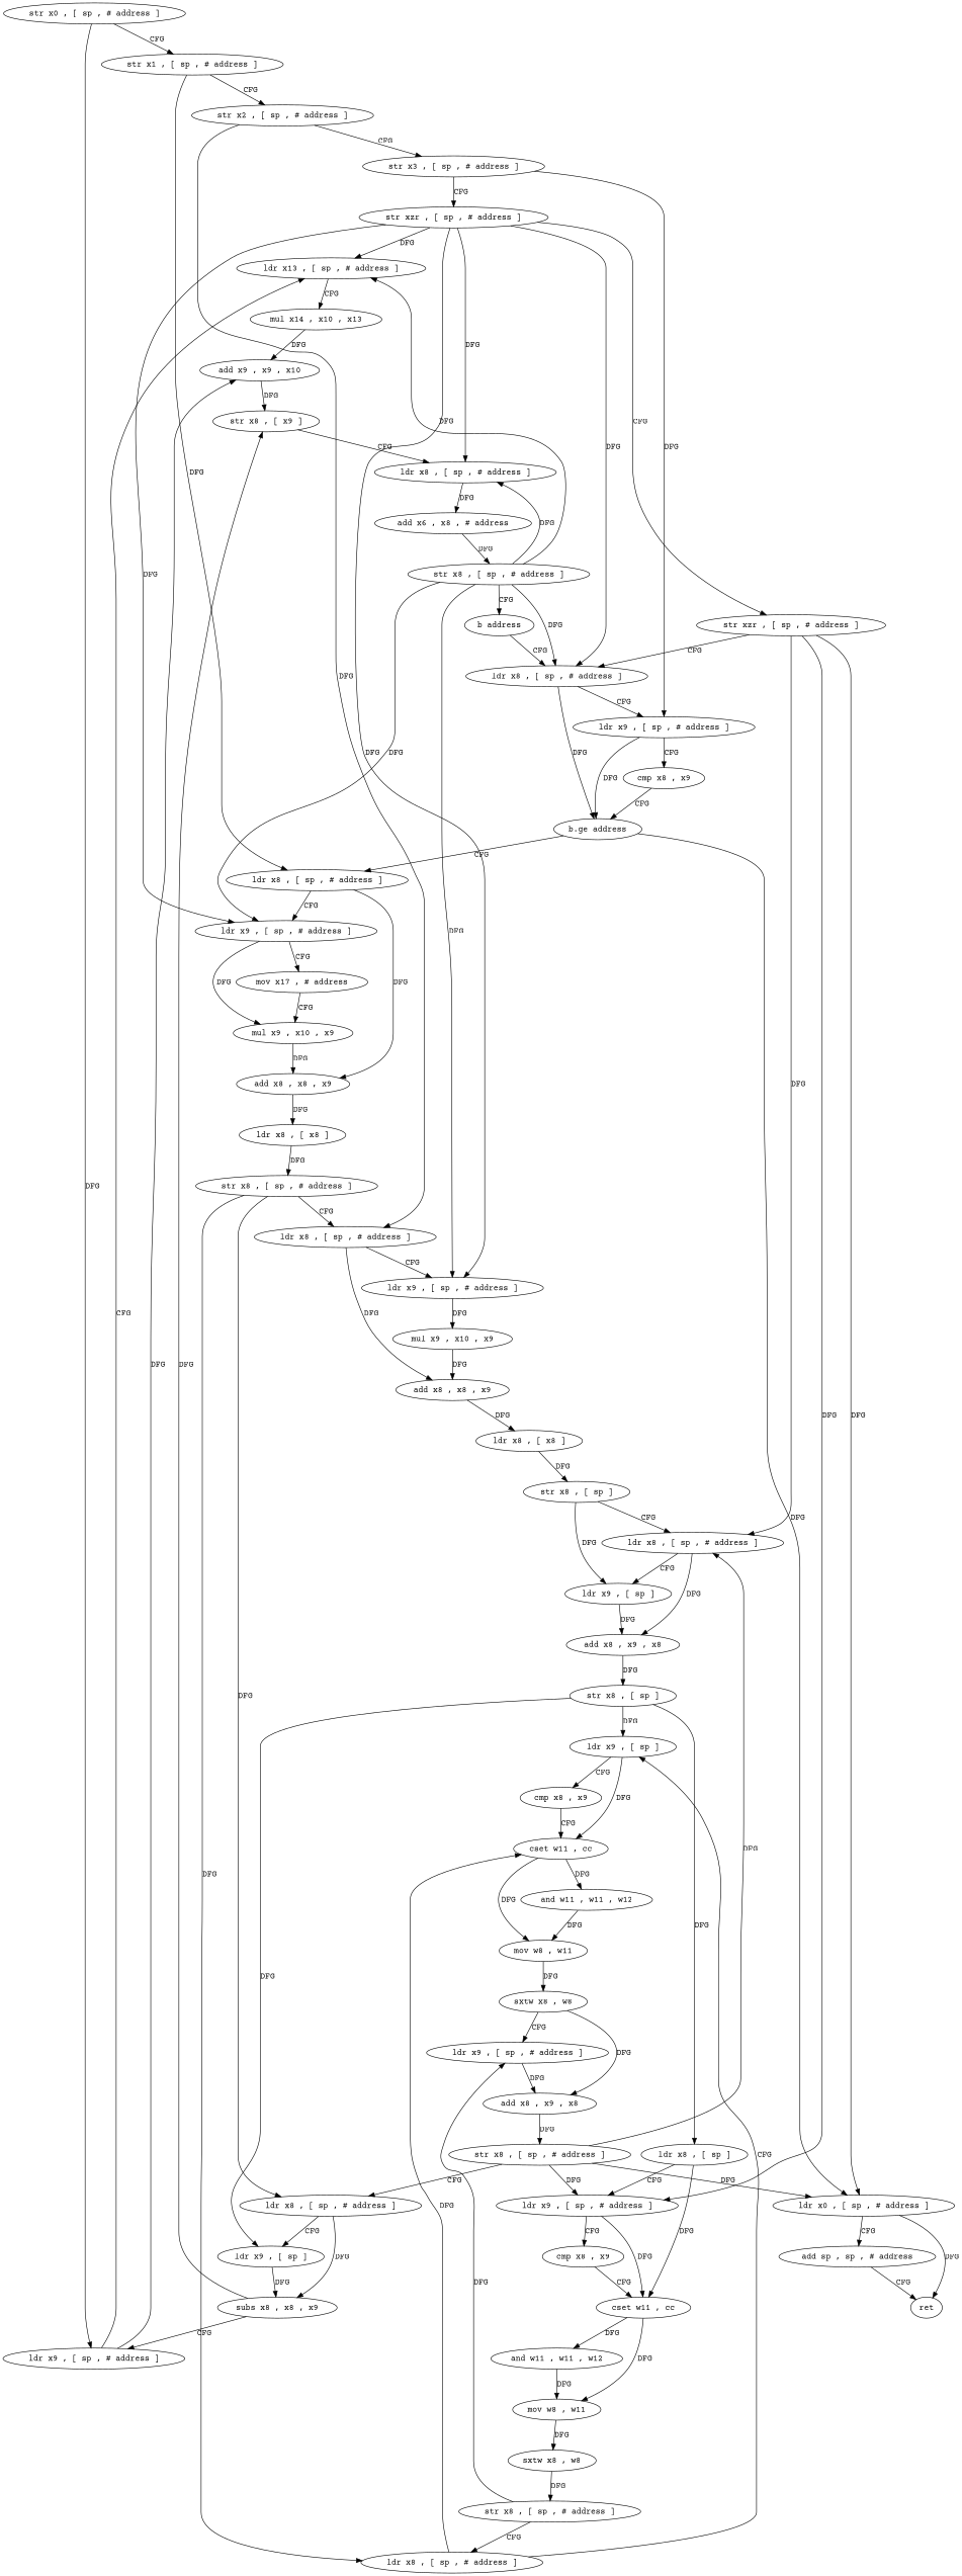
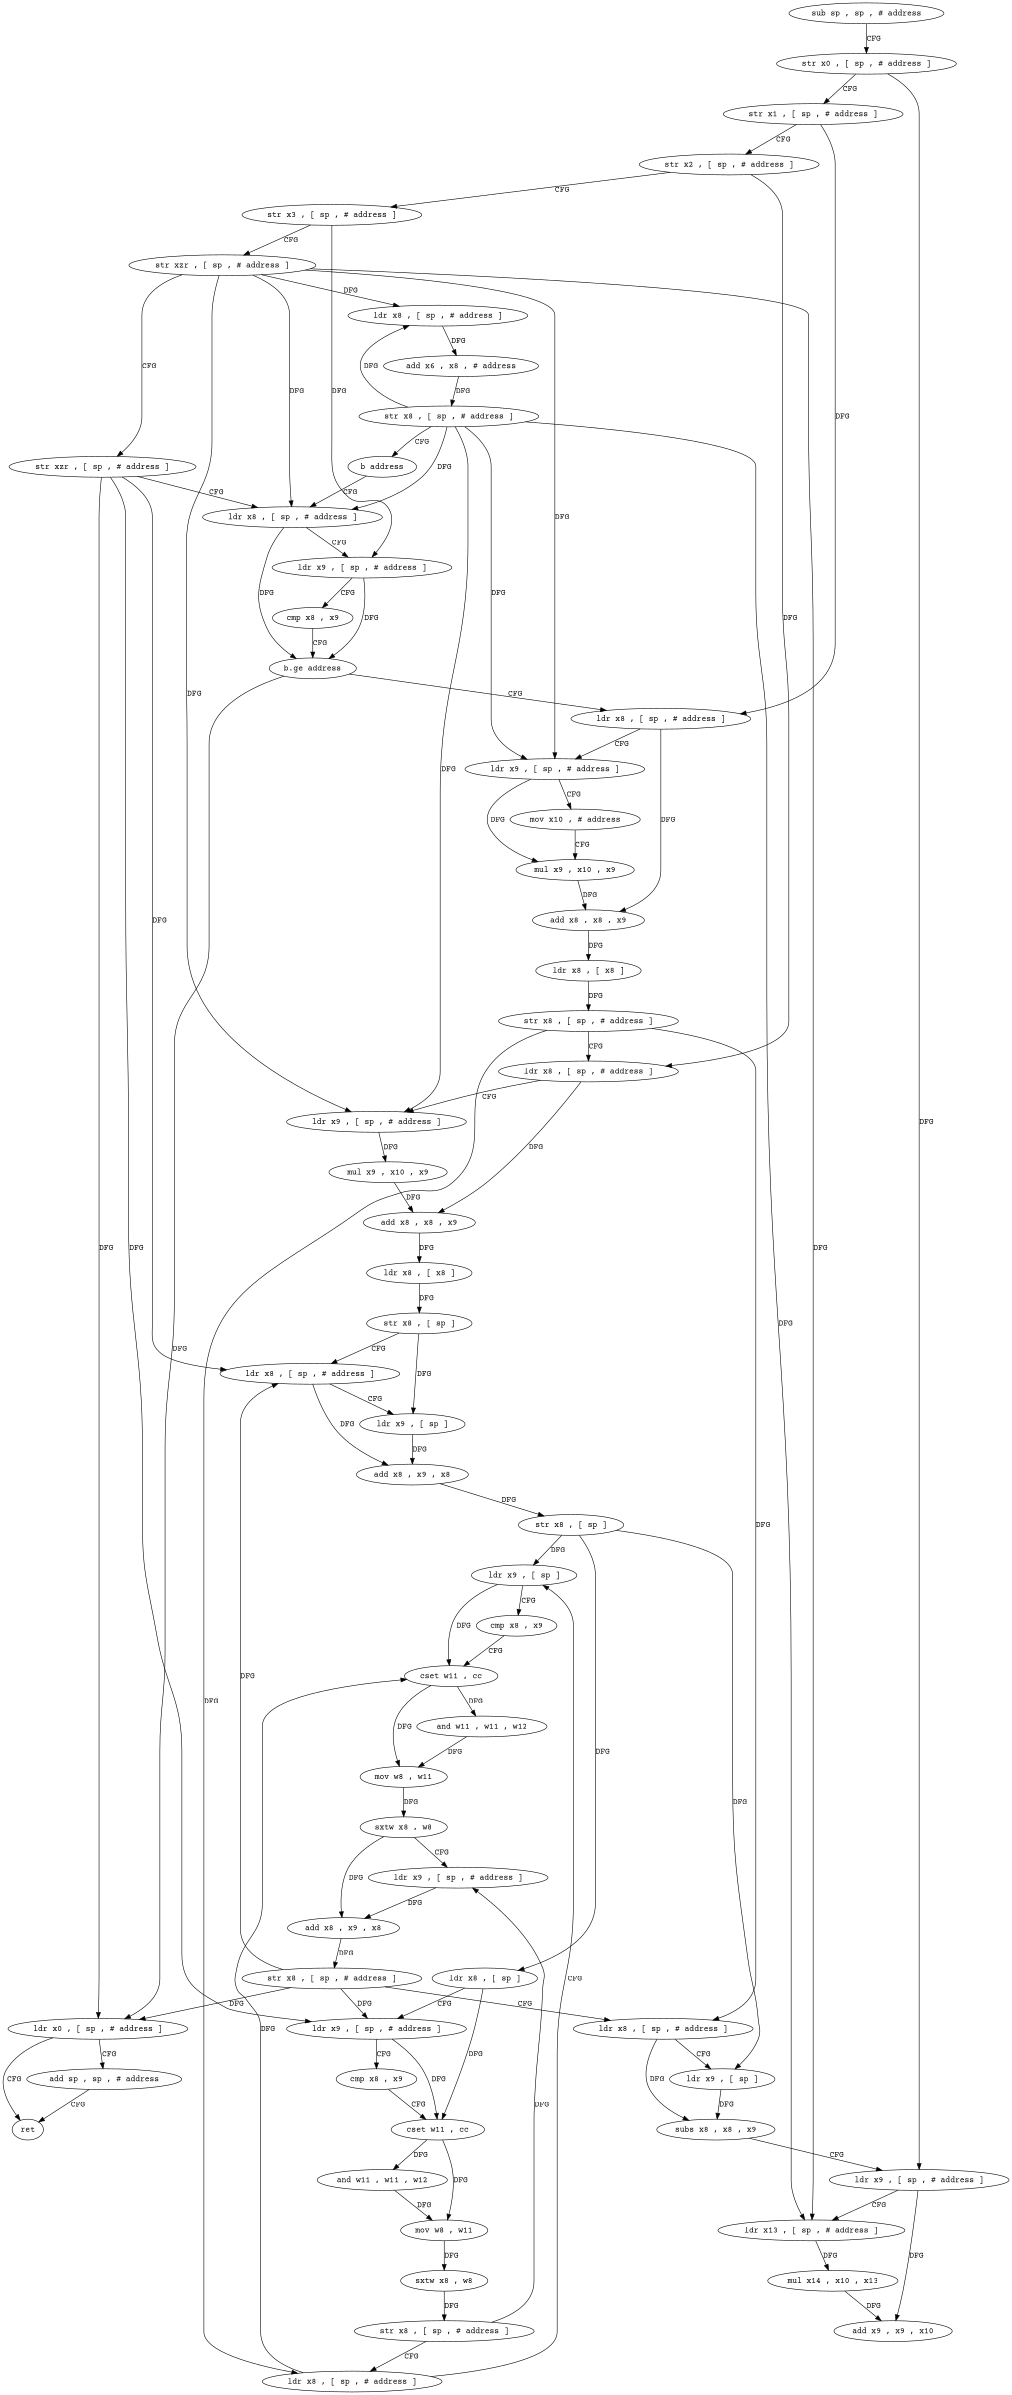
  digraph {
    fontname="Courier Prime"
    node [fontname="Courier Prime"]
    edge [fontname="Courier Prime"]
+   n1 [label="sub sp , sp , # address"]
    n2 [label="str x0 , [ sp , # address ]"]
    n3 [label="str x1 , [ sp , # address ]"]
    n4 [label="ldr x9 , [ sp , # address ]"]
    n5 [label="str x2 , [ sp , # address ]"]
    n6 [label="ldr x8 , [ sp , # address ]"]
    n7 [label="ldr x13 , [ sp , # address ]"]
    n8 [label="add x9 , x9 , x10"]
    n9 [label="str x3 , [ sp , # address ]"]
    n10 [label="ldr x8 , [ sp , # address ]"]
    n11 [label="ldr x9 , [ sp , # address ]"]
    n12 [label="add x8 , x8 , x9"]
    n13 [label="str xzr , [ sp , # address ]"]
    n14 [label="ldr x9 , [ sp , # address ]"]
    n15 [label="ldr x9 , [ sp , # address ]"]
    n16 [label="add x8 , x8 , x9"]
    n17 [label="str xzr , [ sp , # address ]"]
    n18 [label="ldr x8 , [ sp , # address ]"]
    n19 [label="ldr x8 , [ sp , # address ]"]
    n20 [label="b.ge address"]
    n21 [label="cmp x8 , x9"]
    n22 [label="ldr x0 , [ sp , # address ]"]
    n23 [label="ldr x8 , [ sp , # address ]"]
    n24 [label="ldr x9 , [ sp , # address ]"]
-   n25 [label="mov x17 , # address"]
+   n25 [label="mov x10 , # address"]
    n26 [label="mul x9 , x10 , x9"]
    n27 [label="mul x9 , x10 , x9"]
    n28 [label="mul x14 , x10 , x13"]
    n29 [label="add x6 , x8 , # address"]
    n30 [label="add sp , sp , # address"]
    n31 [label=ret]
    n32 [label="ldr x9 , [ sp ]"]
    n33 [label="add x8 , x9 , x8"]
    n34 [label="cset w11 , cc"]
    n35 [label="cmp x8 , x9"]
    n36 [label="ldr x8 , [ x8 ]"]
    n37 [label="str x8 , [ sp , # address ]"]
    n38 [label="ldr x8 , [ sp , # address ]"]
    n39 [label="ldr x8 , [ sp , # address ]"]
    n40 [label="ldr x9 , [ sp ]"]
    n41 [label="cset w11 , cc"]
    n42 [label="ldr x9 , [ sp ]"]
    n43 [label="subs x8 , x8 , x9"]
    n44 [label="ldr x8 , [ x8 ]"]
    n45 [label="str x8 , [ sp ]"]
    n46 [label="str x8 , [ sp ]"]
    n47 [label="ldr x8 , [ sp ]"]
    n48 [label="cmp x8 , x9"]
    n49 [label="and w11 , w11 , w12"]
    n50 [label="mov w8 , w11"]
    n51 [label="sxtw x8 , w8"]
    n52 [label="str x8 , [ sp , # address ]"]
    n53 [label="ldr x9 , [ sp , # address ]"]
    n54 [label="add x8 , x9 , x8"]
    n55 [label="and w11 , w11 , w12"]
    n56 [label="mov w8 , w11"]
    n57 [label="sxtw x8 , w8"]
    n58 [label="str x8 , [ sp , # address ]"]
-   n59 [label="str x8 , [ x9 ]"]
    n60 [label="str x8 , [ sp , # address ]"]
    n61 [label="b address"]
+   n1 -> n2 [label=CFG]
    n2 -> n3 [label=CFG]
    n2 -> n4 [label=DFG]
    n3 -> n5 [label=CFG]
    n3 -> n6 [label=DFG]
    n4 -> n7 [label=CFG]
    n4 -> n8 [label=DFG]
    n5 -> n9 [label=CFG]
    n5 -> n10 [label=DFG]
    n6 -> n11 [label=CFG]
    n6 -> n12 [label=DFG]
-   n7 -> n28 [label=CFG]
-   n8 -> n59 [label=DFG]
+   n7 -> n28 [label=DFG]
    n9 -> n13 [label=CFG]
    n9 -> n14 [label=DFG]
    n10 -> n15 [label=CFG]
    n10 -> n16 [label=DFG]
    n11 -> n25 [label=CFG]
    n11 -> n26 [label=DFG]
    n12 -> n36 [label=DFG]
    n13 -> n7 [label=DFG]
    n13 -> n11 [label=DFG]
    n13 -> n15 [label=DFG]
    n13 -> n17 [label=CFG]
    n13 -> n18 [label=DFG]
    n13 -> n19 [label=DFG]
    n14 -> n20 [label=DFG]
    n14 -> n21 [label=CFG]
    n15 -> n27 [label=DFG]
    n16 -> n44 [label=DFG]
    n17 -> n18 [label=CFG]
    n17 -> n22 [label=DFG]
    n17 -> n23 [label=DFG]
    n17 -> n24 [label=DFG]
    n18 -> n14 [label=CFG]
    n18 -> n20 [label=DFG]
    n19 -> n29 [label=DFG]
    n20 -> n6 [label=CFG]
    n20 -> n22 [label=DFG]
    n21 -> n20 [label=CFG]
    n22 -> n30 [label=CFG]
-   n22 -> n31 [label=DFG]
+   n22 -> n31 [label=CFG]
    n23 -> n32 [label=CFG]
    n23 -> n33 [label=DFG]
    n24 -> n34 [label=DFG]
    n24 -> n35 [label=CFG]
    n25 -> n26 [label=CFG]
    n26 -> n12 [label=DFG]
    n27 -> n16 [label=DFG]
    n28 -> n8 [label=DFG]
    n29 -> n60 [label=DFG]
    n30 -> n31 [label=CFG]
    n32 -> n33 [label=DFG]
    n33 -> n46 [label=DFG]
    n34 -> n49 [label=DFG]
    n34 -> n50 [label=DFG]
    n35 -> n34 [label=CFG]
    n36 -> n37 [label=DFG]
    n37 -> n10 [label=CFG]
    n37 -> n38 [label=DFG]
    n37 -> n39 [label=DFG]
    n38 -> n40 [label=CFG]
    n38 -> n41 [label=DFG]
    n39 -> n42 [label=CFG]
    n39 -> n43 [label=DFG]
    n40 -> n41 [label=DFG]
    n40 -> n48 [label=CFG]
    n41 -> n55 [label=DFG]
    n41 -> n56 [label=DFG]
    n42 -> n43 [label=DFG]
    n43 -> n4 [label=CFG]
-   n43 -> n59 [label=DFG]
    n44 -> n45 [label=DFG]
    n45 -> n23 [label=CFG]
    n45 -> n32 [label=DFG]
    n46 -> n40 [label=DFG]
    n46 -> n42 [label=DFG]
    n46 -> n47 [label=DFG]
    n47 -> n24 [label=CFG]
    n47 -> n34 [label=DFG]
    n48 -> n41 [label=CFG]
    n49 -> n50 [label=DFG]
    n50 -> n51 [label=DFG]
    n51 -> n52 [label=DFG]
    n52 -> n38 [label=CFG]
    n52 -> n53 [label=DFG]
    n53 -> n54 [label=DFG]
    n54 -> n58 [label=DFG]
    n55 -> n56 [label=DFG]
    n56 -> n57 [label=DFG]
    n57 -> n53 [label=CFG]
    n57 -> n54 [label=DFG]
    n58 -> n22 [label=DFG]
    n58 -> n23 [label=DFG]
    n58 -> n24 [label=DFG]
    n58 -> n39 [label=CFG]
-   n59 -> n19 [label=CFG]
    n60 -> n7 [label=DFG]
    n60 -> n11 [label=DFG]
    n60 -> n15 [label=DFG]
    n60 -> n18 [label=DFG]
    n60 -> n19 [label=DFG]
    n60 -> n61 [label=CFG]
    n61 -> n18 [label=CFG]
  }
